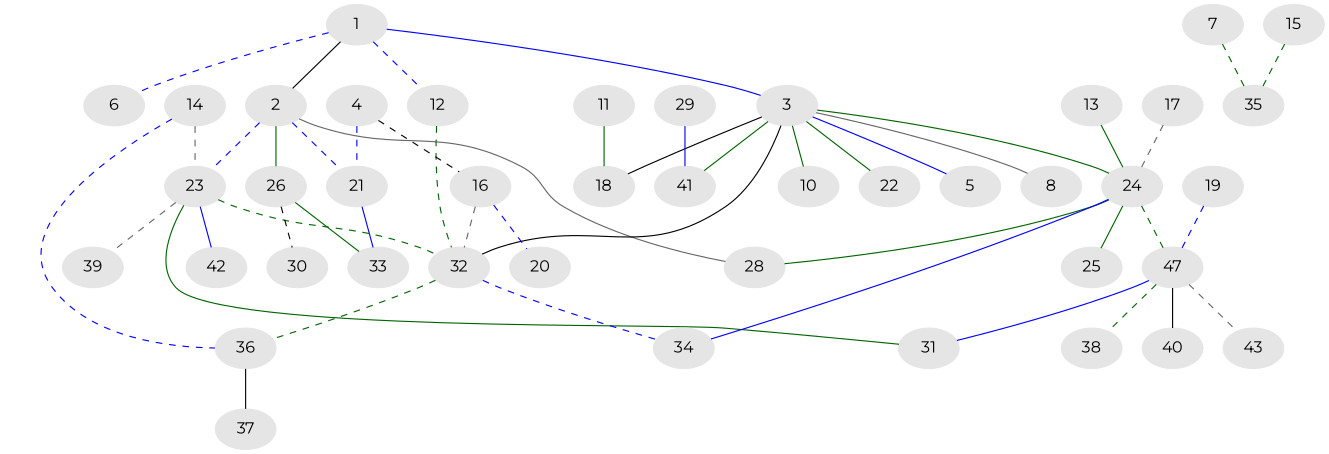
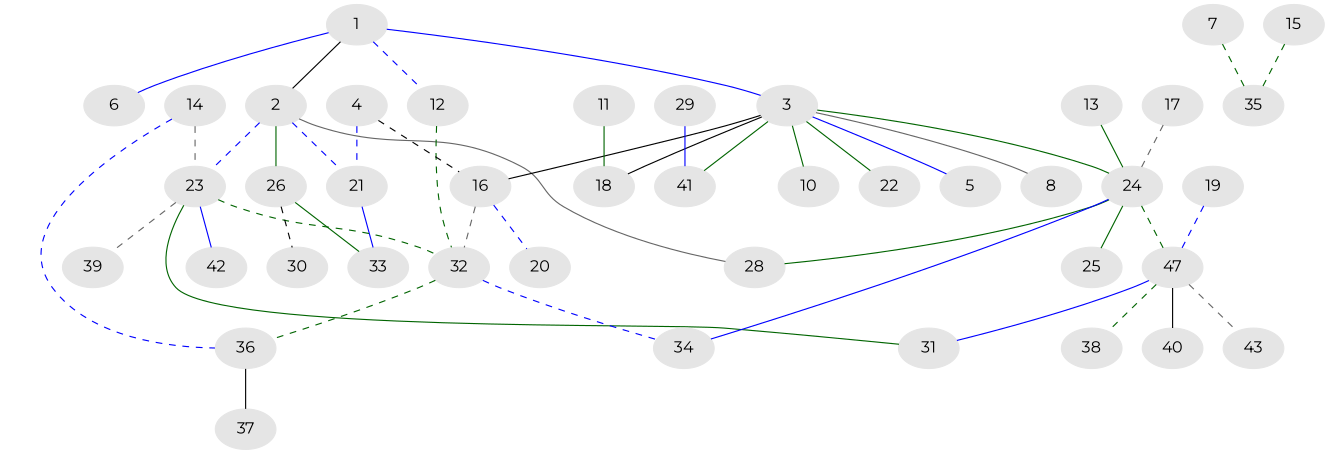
  graph {
    fontname=Montserrat
    node [color=gray90 fontname=Montserrat style=filled]
    edge [color=darkgreen fontname=Montserrat style=solid weight=1.0]
    1
    2
    3
    6
    12
    21
    23
    26
    28
    5
    8
    10
    16
    18
    22
    24
    41
    32
    33
    31
    39
    42
    30
    20
    n25 [label=47]
    25
    34
    4
    7
    35
    11
    36
    13
    14
    37
    15
    17
    19
    38
    40
    43
    29
    1 -- 2 [color=black]
    1 -- 3 [color=blue]
-   1 -- 6 [color=blue style=dashed]
+   1 -- 6 [color=blue]
    1 -- 12 [color=blue style=dashed]
    2 -- 21 [color=blue style=dashed]
    2 -- 23 [color=blue style=dashed]
    2 -- 26
    2 -- 28 [color=gray40]
    3 -- 5 [color=blue]
    3 -- 8 [color=gray40]
    3 -- 10
-   3 -- 32 [color=black]
+   3 -- 16 [color=black]
    3 -- 18 [color=black]
    3 -- 22
    3 -- 24
    3 -- 41
    12 -- 32 [style=dashed]
    21 -- 33 [color=blue]
    23 -- 32 [style=dashed]
    23 -- 31
    23 -- 39 [color=gray40 style=dashed]
    23 -- 42 [color=blue]
    26 -- 33
    26 -- 30 [color=black style=dashed]
    16 -- 32 [color=gray40 style=dashed]
    16 -- 20 [color=blue style=dashed]
    24 -- 28
    24 -- n25 [style=dashed]
    24 -- 25
    24 -- 34 [color=blue]
    32 -- 34 [color=blue style=dashed]
    32 -- 36 [style=dashed]
    n25 -- 31 [color=blue]
    n25 -- 38 [style=dashed]
    n25 -- 40 [color=black]
    n25 -- 43 [color=gray40 style=dashed]
    4 -- 21 [color=blue style=dashed]
    4 -- 16 [color=black style=dashed]
    7 -- 35 [style=dashed]
    11 -- 18
    36 -- 37 [color=black]
    13 -- 24
    14 -- 23 [color=gray40 style=dashed]
    14 -- 36 [color=blue style=dashed]
    15 -- 35 [style=dashed]
    17 -- 24 [color=gray40 style=dashed]
    19 -- n25 [color=blue style=dashed]
    29 -- 41 [color=blue]
  }
